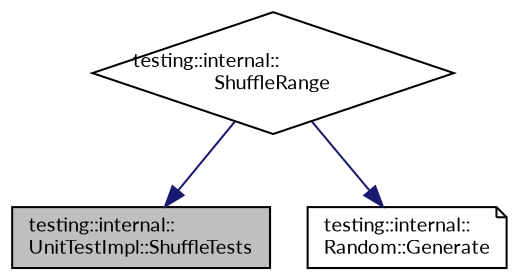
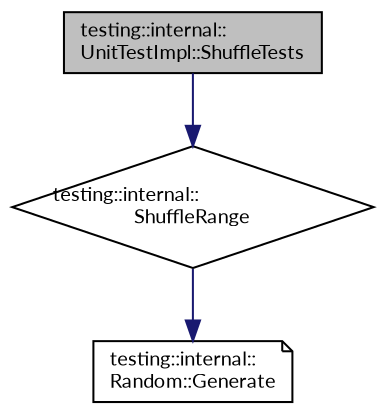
  digraph {
    fontname=Lato
    rankdir=TB
    node [color=black fontname=Lato fontsize=10]
    edge [color=midnightblue fontname=Lato fontsize=10 labelfontname=Helvetica labelfontsize=10 style=solid]
    n1 [fillcolor=grey75 fontcolor=black height=0.2 label="testing::internal::\lUnitTestImpl::ShuffleTests" shape=box style=filled width=0.4]
    n2 [height=0.2 label="testing::internal::\lShuffleRange" shape=diamond width=0.4]
    n3 [height=0.2 label="testing::internal::\lRandom::Generate" shape=note width=0.4]
-   n2 -> n1
+   n1 -> n2
    n2 -> n3
  }
